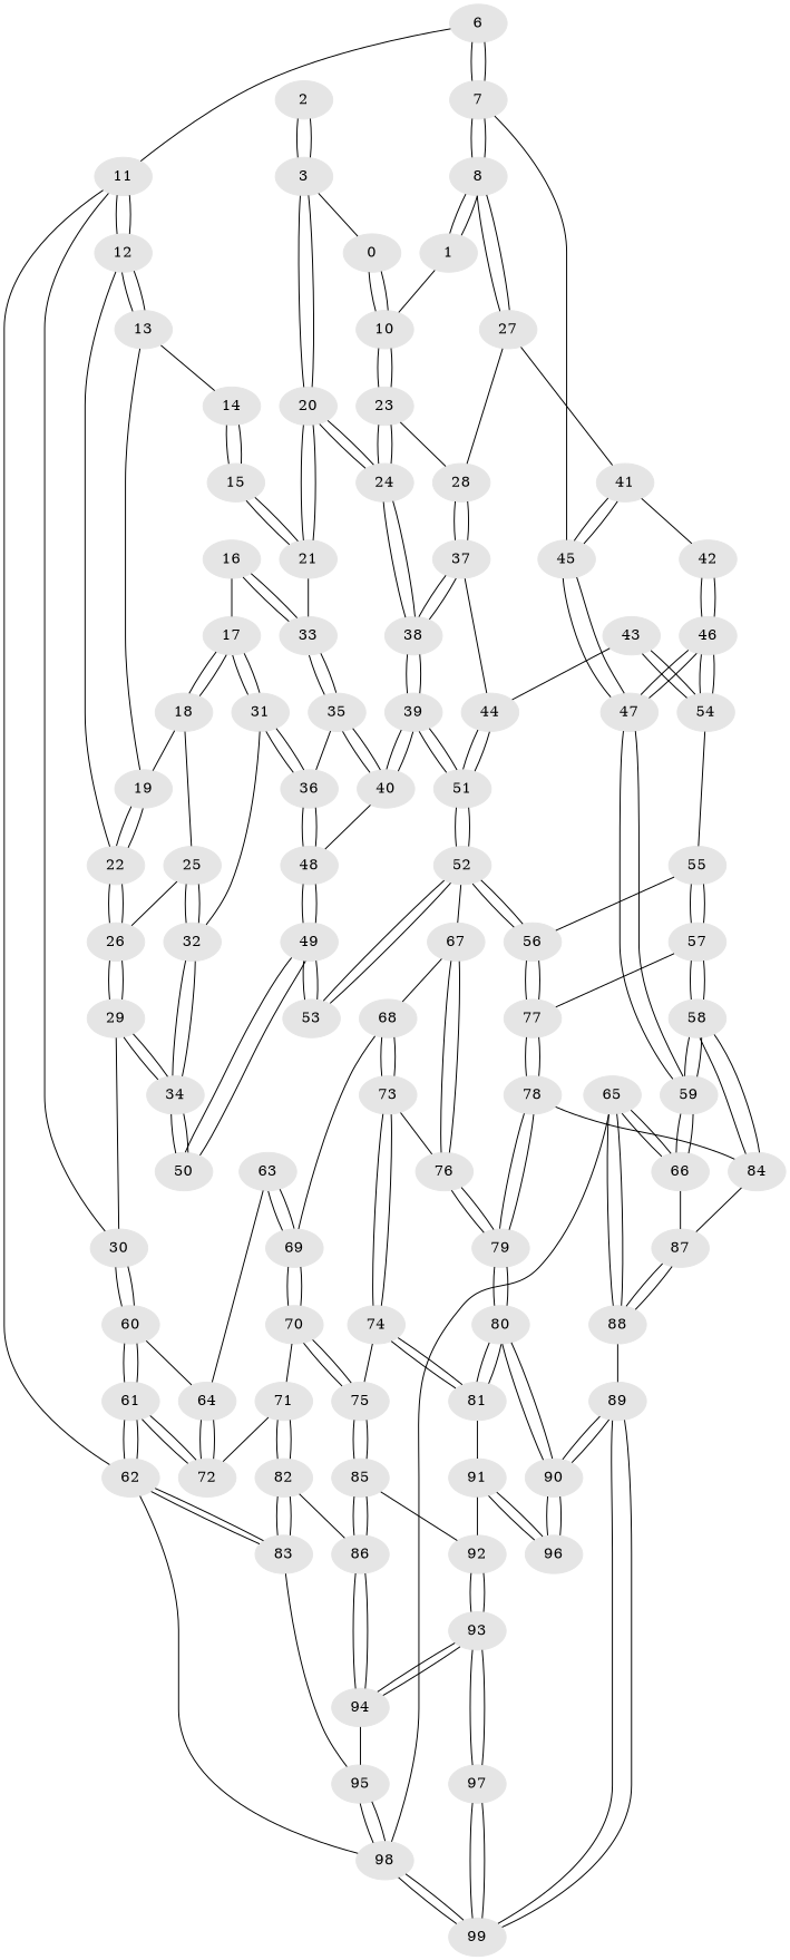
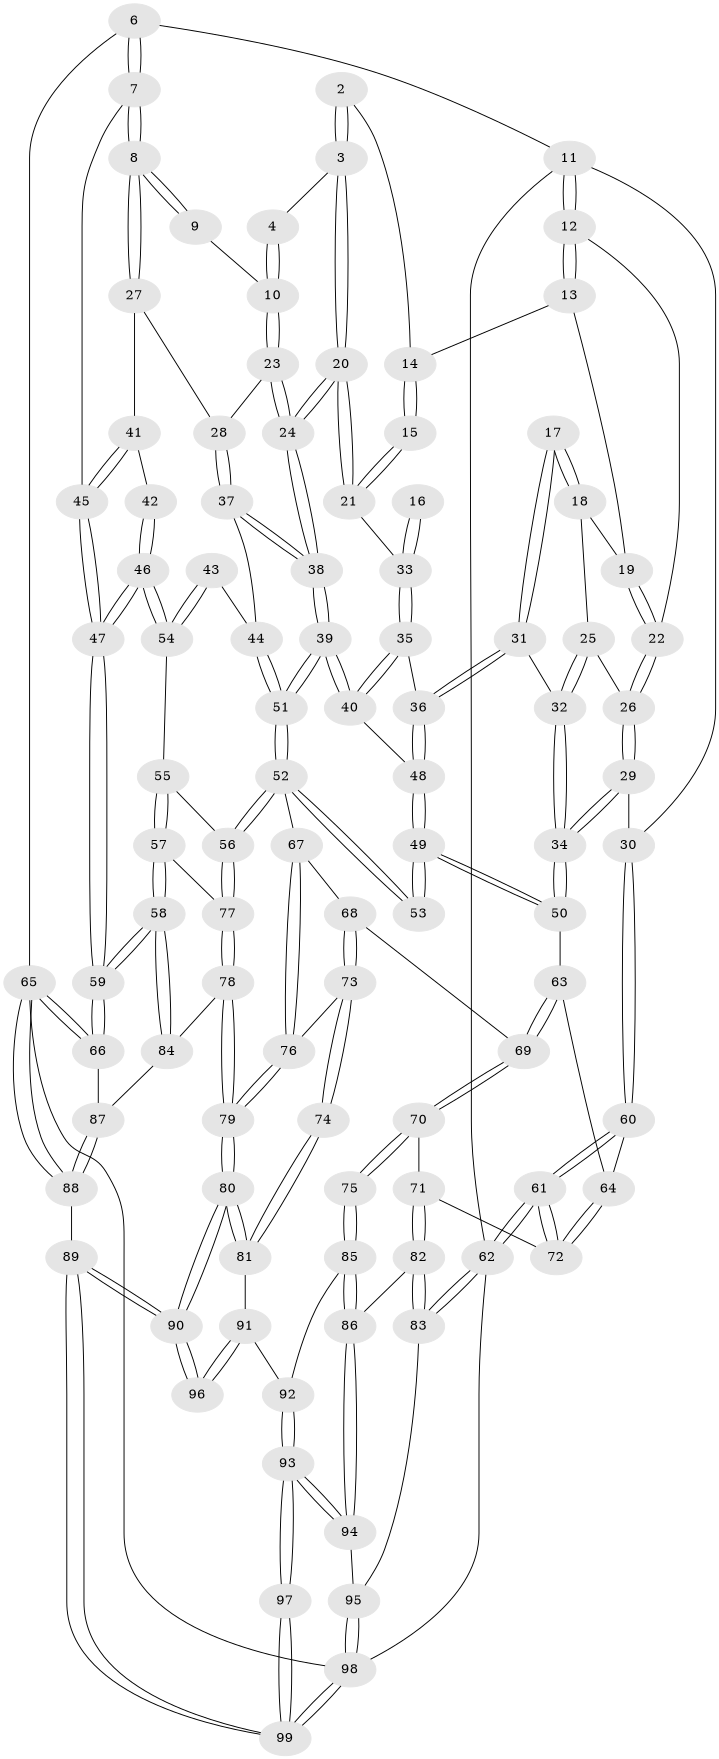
  graph {
    node [color=gray90 style=filled]
    2
    3
    14
    6
    7
    11
    65
-   4 [label=0]
+   4
    20
    15
    10
    21
    24
    23
-   9 [label=1]
+   9
    8
    45
    12
    30
    62
    66
    98
    88
    27
    47
    28
    41
    13
    22
    60
    83
    19
    26
    16
    17
    33
    18
    31
    35
    25
    32
    36
    38
    29
    37
    39
    34
    42
    44
    50
    61
    64
    48
    40
    63
    49
    51
    52
    46
    43
    54
    55
    59
    53
    69
    56
    67
    77
    68
    76
    57
    58
    78
    84
    87
    72
    95
    99
    70
    89
    73
    79
    74
    71
    75
    82
    85
    86
    81
    91
    92
    80
    90
    96
    94
    93
    97
    2 -- 3
    2 -- 3
+   2 -- 14
    3 -- 4
    3 -- 20
    3 -- 20
    14 -- 15
    14 -- 15
    6 -- 7
    6 -- 7
    6 -- 11
+   6 -- 65
    7 -- 8
    7 -- 8
    7 -- 45
    11 -- 12
    11 -- 12
    11 -- 30
    11 -- 62
    65 -- 66
    65 -- 66
    65 -- 98
    65 -- 88
    65 -- 88
    4 -- 10
    4 -- 10
    20 -- 21
    20 -- 21
    20 -- 24
    20 -- 24
    15 -- 21
    15 -- 21
    10 -- 23
    10 -- 23
    21 -- 33
    24 -- 38
    24 -- 38
    23 -- 24
    23 -- 24
    23 -- 28
    9 -- 10
    8 -- 9
    8 -- 9
    8 -- 27
    8 -- 27
    45 -- 47
    45 -- 47
    12 -- 13
    12 -- 13
    12 -- 22
    30 -- 60
    30 -- 60
    62 -- 98
    62 -- 83
    62 -- 83
    66 -- 87
    98 -- 99
    98 -- 99
    88 -- 89
    27 -- 28
    27 -- 41
    47 -- 59
    47 -- 59
    28 -- 37
    28 -- 37
    41 -- 45
    41 -- 45
    41 -- 42
    13 -- 14
    13 -- 19
    22 -- 26
    22 -- 26
    60 -- 61
    60 -- 61
    60 -- 64
    83 -- 95
    19 -- 22
    19 -- 22
    26 -- 29
    26 -- 29
-   16 -- 17
    16 -- 33
    16 -- 33
    17 -- 18
    17 -- 18
    17 -- 31
    17 -- 31
    33 -- 35
    33 -- 35
    18 -- 19
    18 -- 25
    31 -- 32
    31 -- 36
    31 -- 36
    35 -- 36
    35 -- 40
    35 -- 40
    25 -- 26
    25 -- 32
    25 -- 32
    32 -- 34
    32 -- 34
    36 -- 48
    36 -- 48
    38 -- 39
    38 -- 39
    29 -- 30
    29 -- 34
    29 -- 34
    37 -- 38
    37 -- 38
    37 -- 44
    39 -- 40
    39 -- 40
    39 -- 51
    39 -- 51
    34 -- 50
    34 -- 50
    42 -- 46
    42 -- 46
    44 -- 51
    44 -- 51
+   50 -- 63
    61 -- 62
    61 -- 62
    61 -- 72
    61 -- 72
    64 -- 72
    64 -- 72
    48 -- 49
    48 -- 49
    40 -- 48
    63 -- 64
    63 -- 69
    63 -- 69
    49 -- 50
    49 -- 50
    49 -- 53
    49 -- 53
    51 -- 52
    51 -- 52
    52 -- 53
    52 -- 53
    52 -- 56
    52 -- 56
    52 -- 67
    46 -- 47
    46 -- 47
    46 -- 54
    46 -- 54
    43 -- 44
    43 -- 54
    43 -- 54
    54 -- 55
    55 -- 56
    55 -- 57
    55 -- 57
    59 -- 66
    59 -- 66
    69 -- 70
    69 -- 70
    56 -- 77
    56 -- 77
    67 -- 68
    67 -- 76
    67 -- 76
    77 -- 78
    77 -- 78
    68 -- 69
    68 -- 73
    68 -- 73
    76 -- 79
    76 -- 79
    57 -- 77
    57 -- 58
    57 -- 58
    58 -- 59
    58 -- 59
    58 -- 84
    58 -- 84
    78 -- 84
    78 -- 79
    78 -- 79
    84 -- 87
    87 -- 88
    87 -- 88
    95 -- 98
    95 -- 98
    70 -- 71
    70 -- 75
    70 -- 75
    89 -- 99
    89 -- 99
    89 -- 90
    89 -- 90
    73 -- 76
    73 -- 74
    73 -- 74
    79 -- 80
    79 -- 80
-   74 -- 75
    74 -- 81
    74 -- 81
    71 -- 72
    71 -- 82
    71 -- 82
    75 -- 85
    75 -- 85
    82 -- 83
    82 -- 83
    82 -- 86
    85 -- 86
    85 -- 86
    85 -- 92
    86 -- 94
    86 -- 94
    81 -- 91
    91 -- 92
    91 -- 96
    91 -- 96
    92 -- 93
    92 -- 93
    80 -- 81
    80 -- 81
    80 -- 90
    80 -- 90
    90 -- 96
    90 -- 96
    94 -- 95
    93 -- 94
    93 -- 94
    93 -- 97
    93 -- 97
    97 -- 99
    97 -- 99
  }
